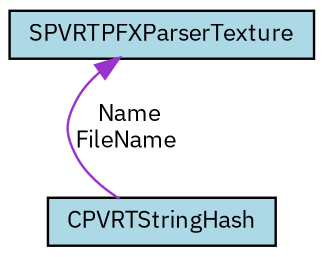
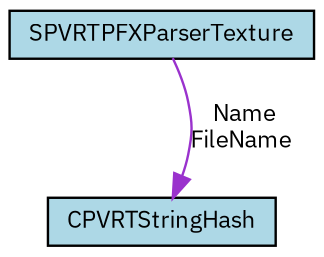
  digraph {
    fontname="IBM Plex Sans"
    node [color=black fillcolor=lightblue fontname="IBM Plex Sans" fontsize=10 shape=record style=filled]
    n1 [fontcolor=black height=0.2 label=SPVRTPFXParserTexture width=0.4]
    n2 [height=0.2 label=CPVRTStringHash width=0.4]
-   n1 -> n2 [color=darkorchid3 dir=back fontname="IBM Plex Sans" fontsize=10 label=" Name\nFileName" labelfontname=Helvetica labelfontsize=10 style=solid]
+   n2 -> n1 [color=darkorchid3 dir=back fontname="IBM Plex Sans" fontsize=10 label=" Name\nFileName" labelfontname=Helvetica labelfontsize=10 style=solid]
  }
